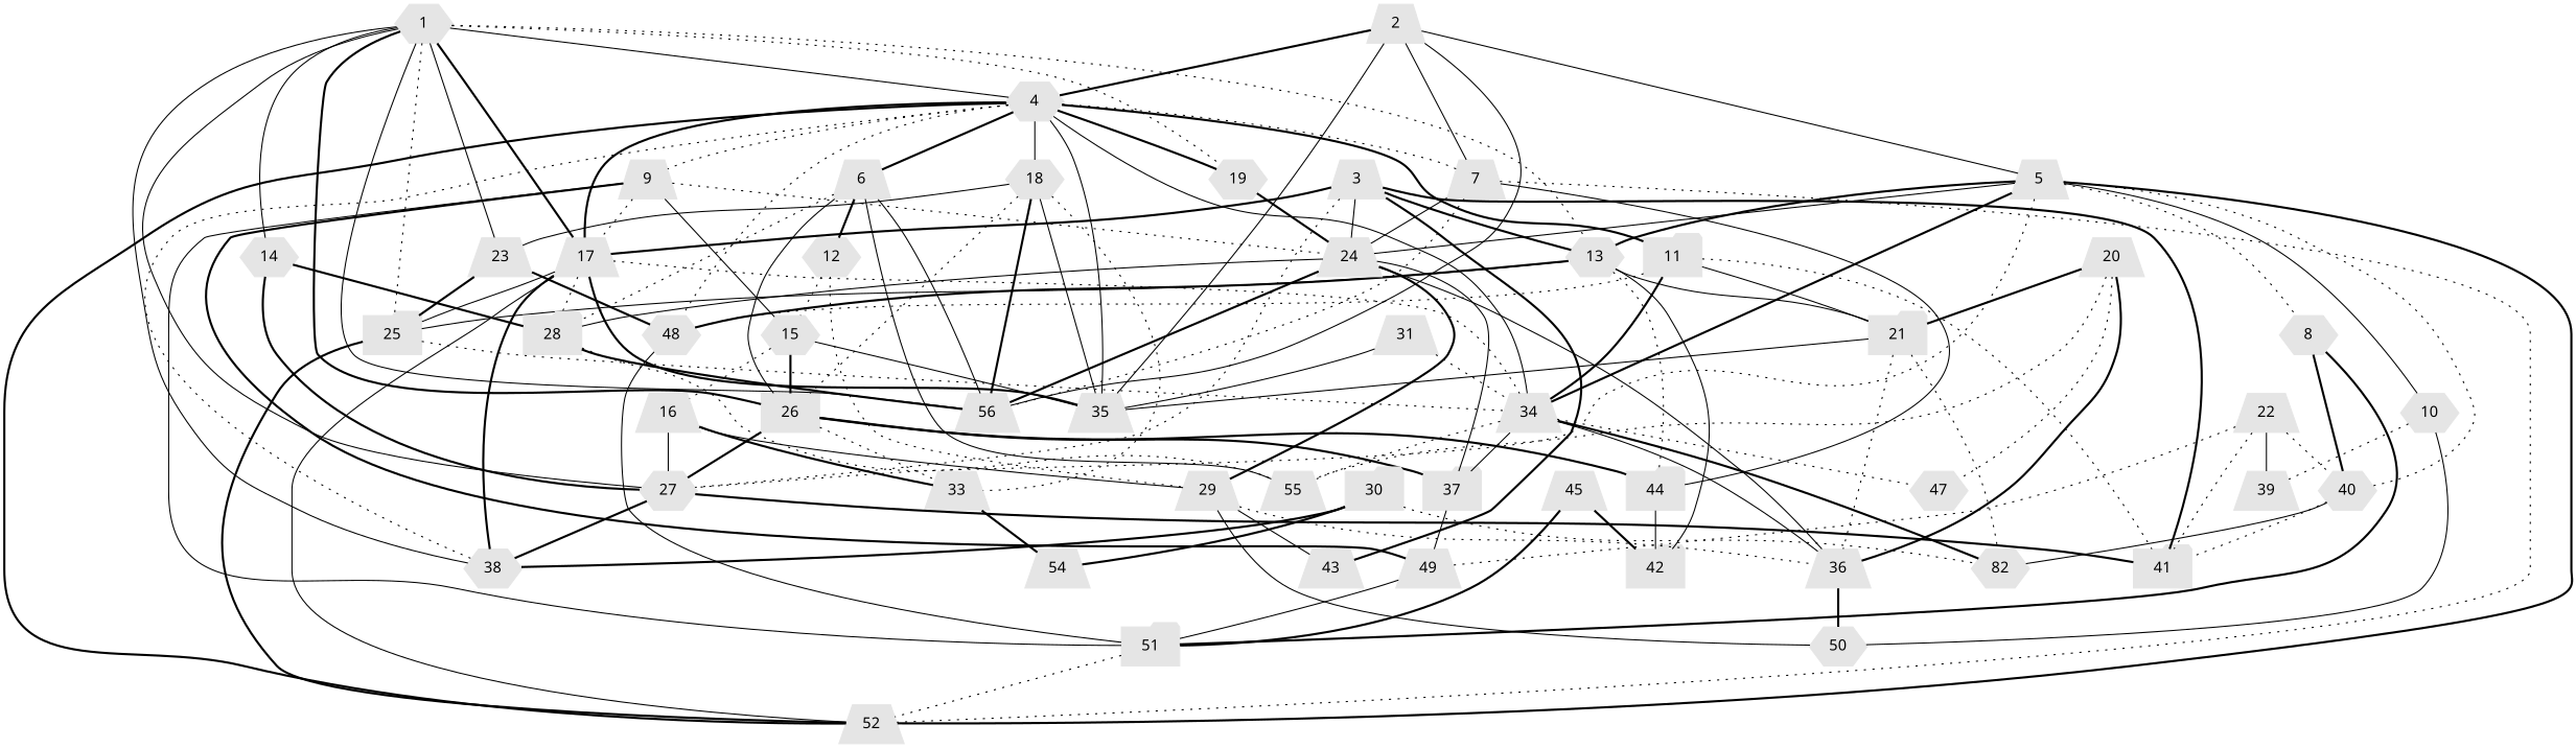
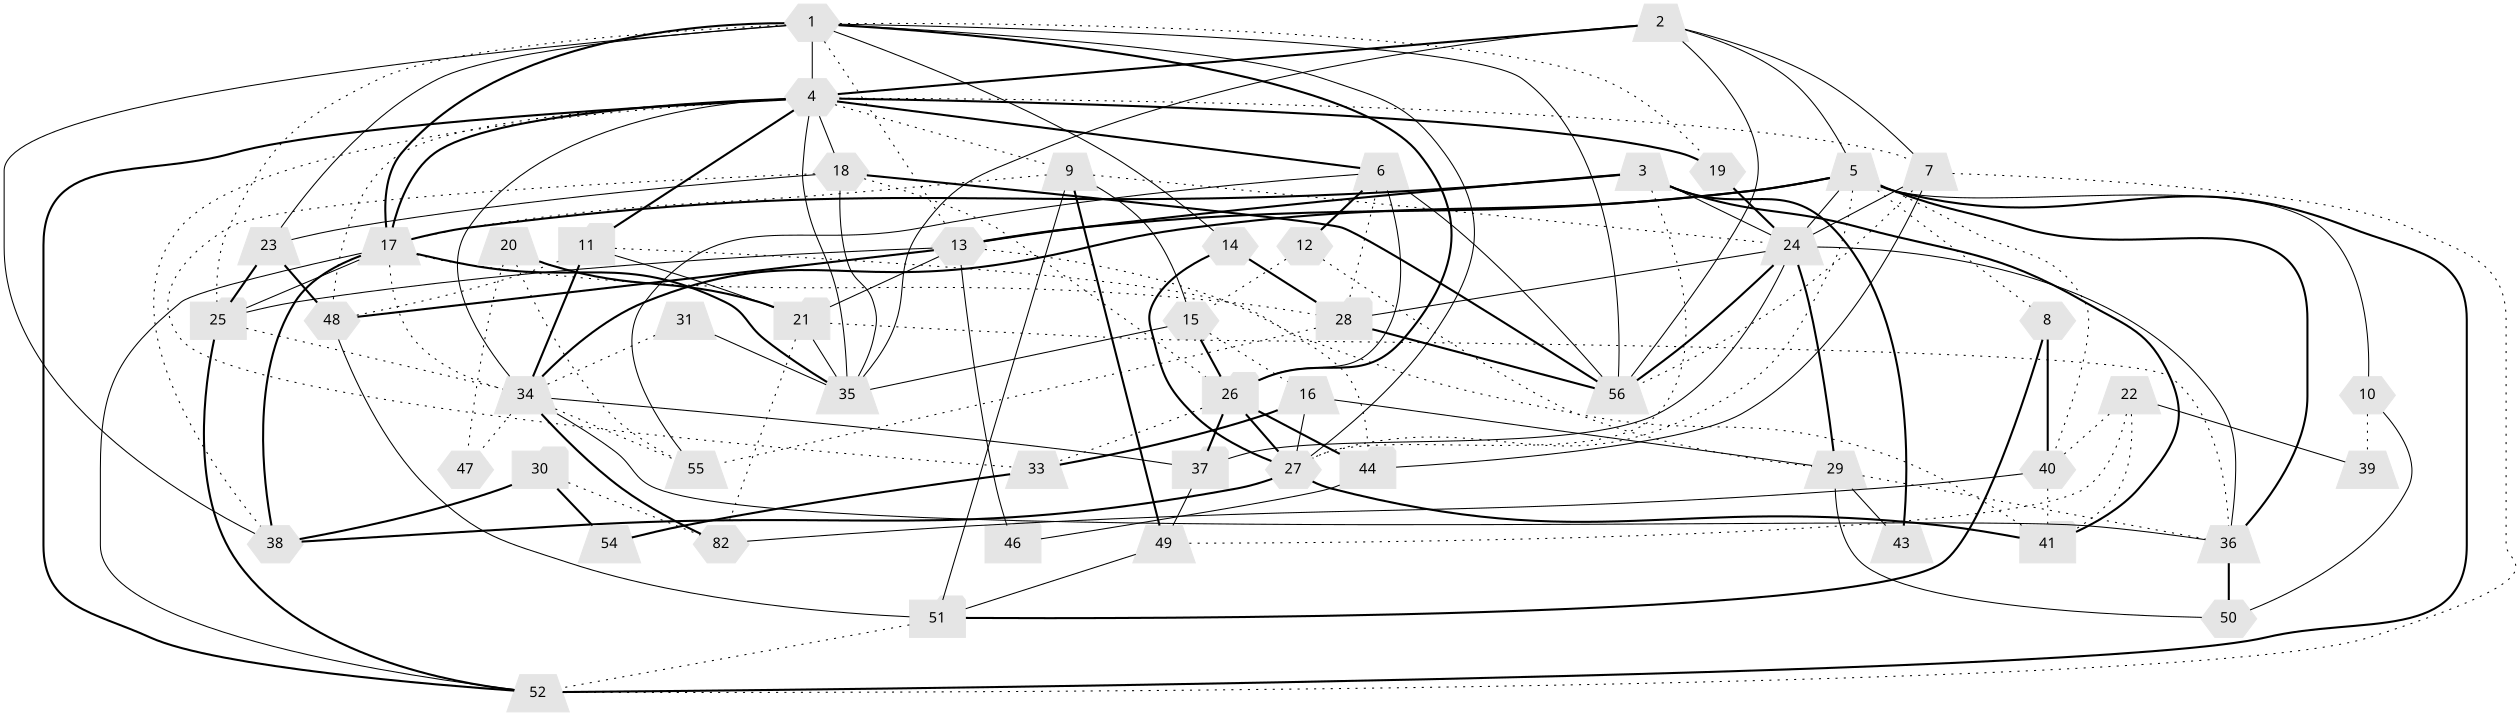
  graph {
    fontname="Noto Sans"
    node [color=gray90 fontname="Noto Sans" shape=trapezium style=filled]
    edge [fontname="Noto Sans" style=solid weight=1.0]
    1 [shape=hexagon]
    4 [shape=hexagon]
    13 [shape=hexagon]
    14 [shape=hexagon]
    17
    19 [shape=hexagon]
    23
    25 [shape=folder]
    26 [shape=folder]
    27 [shape=hexagon]
    38 [shape=hexagon]
    n12 [label=56]
    7
    35
    6
    9
    11 [shape=folder]
    18 [shape=hexagon]
    34
    48 [shape=hexagon]
    52
    44 [shape=folder]
    21 [shape=folder]
-   46 [shape=folder label=42]
+   46 [shape=folder]
    28 [shape=folder]
    24
    33
    37 [shape=folder]
    41 [shape=folder]
    2
    5
    8 [shape=hexagon]
    10 [shape=hexagon]
    36
    40 [shape=hexagon]
    3
    43
    29
    12 [shape=hexagon]
    55
    51 [shape=folder]
    15 [shape=hexagon]
    49
    47 [shape=hexagon]
    n45 [label=82 shape=hexagon]
    39
    50 [shape=hexagon]
    16
    54
    20
    22
    30 [shape=folder]
    31
-   45
    1 -- 4
    1 -- 13 [style=dotted]
    1 -- 14
    1 -- 17 [style=bold weight=2.0]
    1 -- 19 [style=dotted]
    1 -- 23
    1 -- 25 [style=dotted weight=2.0]
    1 -- 26 [style=bold]
    1 -- 27
    1 -- 38
    1 -- n12
    4 -- 17 [style=bold]
    4 -- 19 [style=bold]
    4 -- 38 [style=dotted]
    4 -- 7 [style=dotted]
    4 -- 35
    4 -- 6 [style=bold]
    4 -- 9 [style=dotted]
    4 -- 11 [style=bold]
    4 -- 18 [weight=2.0]
    4 -- 34 [weight=2.0]
    4 -- 48 [style=dotted]
    4 -- 52 [style=bold]
    13 -- 25
    13 -- 48 [style=bold weight=2.0]
    13 -- 44 [style=dotted]
    13 -- 21
    13 -- 46
    14 -- 27 [style=bold weight=2.0]
    14 -- 28 [style=bold]
    17 -- 25
    17 -- 38 [style=bold]
    17 -- 35 [style=bold weight=2.0]
    17 -- 34 [style=dotted weight=3.0]
    17 -- 52
    17 -- 28 [style=dotted]
    19 -- 24 [style=bold]
    23 -- 25 [style=bold]
    23 -- 48 [style=bold]
    25 -- 34 [style=dotted]
    25 -- 52 [style=bold]
    26 -- 27 [style=bold]
    26 -- 44 [style=bold]
    26 -- 33 [style=dotted]
    26 -- 37 [style=bold]
    27 -- 38 [style=bold]
    27 -- 41 [style=bold]
    7 -- n12 [style=dotted]
    7 -- 52 [style=dotted]
    7 -- 44
    7 -- 24
    6 -- 26 [weight=2.0]
    6 -- n12 [weight=2.0]
    6 -- 28 [style=dotted]
    6 -- 12 [style=bold]
    6 -- 55
    9 -- 17 [style=dotted]
    9 -- 24 [style=dotted]
    9 -- 51
    9 -- 15
    9 -- 49 [style=bold]
    11 -- 34 [style=bold]
    11 -- 48 [style=dotted weight=3.0]
    11 -- 21
    11 -- 41 [style=dotted]
    18 -- 23
    18 -- 26 [style=dotted]
    18 -- n12 [style=bold]
    18 -- 35
    18 -- 33 [style=dotted]
    34 -- 37
    34 -- 36
    34 -- 55 [style=dotted]
    34 -- 47 [style=dotted]
    34 -- n45 [style=bold]
    48 -- 51
    44 -- 46
    21 -- 35
    21 -- 36 [style=dotted]
    21 -- n45 [style=dotted]
    28 -- n12 [style=bold]
    28 -- 55 [style=dotted]
    24 -- n12 [style=bold]
    24 -- 28
    24 -- 37
    24 -- 36
    24 -- 29 [style=bold]
    33 -- 54 [style=bold]
    37 -- 49
    2 -- 4 [style=bold weight=2.0]
    2 -- n12
    2 -- 7
    2 -- 35
    2 -- 5
    5 -- 13 [style=bold weight=2.0]
    5 -- 27 [style=dotted]
    5 -- 34 [style=bold]
    5 -- 52 [style=bold]
    5 -- 24
    5 -- 8 [style=dotted weight=2.0]
    5 -- 10
-   20 -- 36 [style=bold]
+   5 -- 36 [style=bold]
    5 -- 40 [style=dotted]
    8 -- 40 [style=bold]
    8 -- 51 [style=bold]
    10 -- 39 [style=dotted]
    10 -- 50
    36 -- 50 [style=bold]
    40 -- 41 [style=dotted]
    40 -- n45
    3 -- 13 [style=bold]
    3 -- 17 [style=bold weight=3.0]
    3 -- 27 [style=dotted]
    3 -- 24
    3 -- 41 [style=bold]
    3 -- 43 [style=bold]
    29 -- 36 [style=dotted]
    29 -- 43
    29 -- 50
    12 -- 29 [style=dotted]
    12 -- 15 [style=dotted]
    51 -- 52 [style=dotted]
    15 -- 26 [style=bold]
    15 -- 35
    15 -- 16 [style=dotted]
    49 -- 51
    16 -- 27
    16 -- 33 [style=bold]
    16 -- 29
    20 -- 21 [style=bold]
    20 -- 55 [style=dotted]
    20 -- 47 [style=dotted]
    22 -- 41 [style=dotted]
    22 -- 40 [style=dotted]
    22 -- 49 [style=dotted]
    22 -- 39
    30 -- 38 [style=bold]
    30 -- n45 [style=dotted]
    30 -- 54 [style=bold]
    31 -- 35
    31 -- 34 [style=dotted]
-   45 -- 46 [style=bold]
-   45 -- 51 [style=bold]
  }
